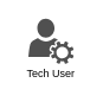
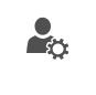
  <mxCell id="0" />
  <mxCell id="1" parent="0" />
  <mxCell id="2" value="" style="group" vertex="1" connectable="0" parent="1"><mxGeometry x="20" y="20" width="74" height="71.7" as="geometry" /></mxCell>
  <mxCell id="3" value="" style="pointerEvents=1;shadow=0;dashed=0;html=1;strokeColor=none;fillColor=#505050;labelPosition=center;verticalLabelPosition=bottom;verticalAlign=top;outlineConnect=0;align=center;shape=mxgraph.office.services.user_services;aspect=fixed;" vertex="1" parent="2"><mxGeometry x="11.5" width="51" height="51" as="geometry" /></mxCell>
- <mxCell id="4" value="Tech User" style="text;html=1;strokeColor=none;fillColor=none;align=center;verticalAlign=middle;whiteSpace=wrap;rounded=0;" vertex="1" parent="2"><mxGeometry y="51.7" width="74" height="20" as="geometry" /></mxCell>
